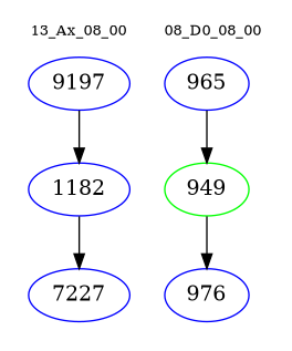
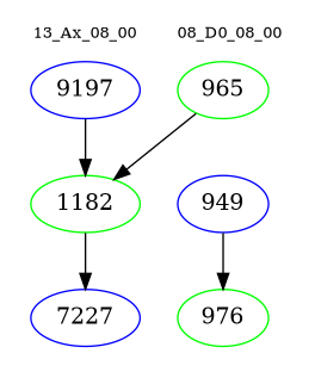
  digraph {
    node [color=blue]
    edge [color=black]
    n1 [label=9197]
-   n2 [label=1182]
+   n2 [color=green label=1182]
    n3 [label=7227]
-   n4 [label=965]
-   n5 [color=green label=949]
-   n6 [label=976]
+   n4 [color=green label=965]
+   n5 [label=949]
+   n6 [color=green label=976]
    subgraph cluster_1 {
      color=white
      fontsize=10
      label="13_Ax_08_00"
      n1
      n2
      n3
    }
    subgraph cluster_2 {
      color=white
      fontsize=10
      label="08_D0_08_00"
      n4
      n5
      n6
    }
    n1 -> n2
    n2 -> n3
-   n4 -> n5
+   n4 -> n2
    n5 -> n6
  }
